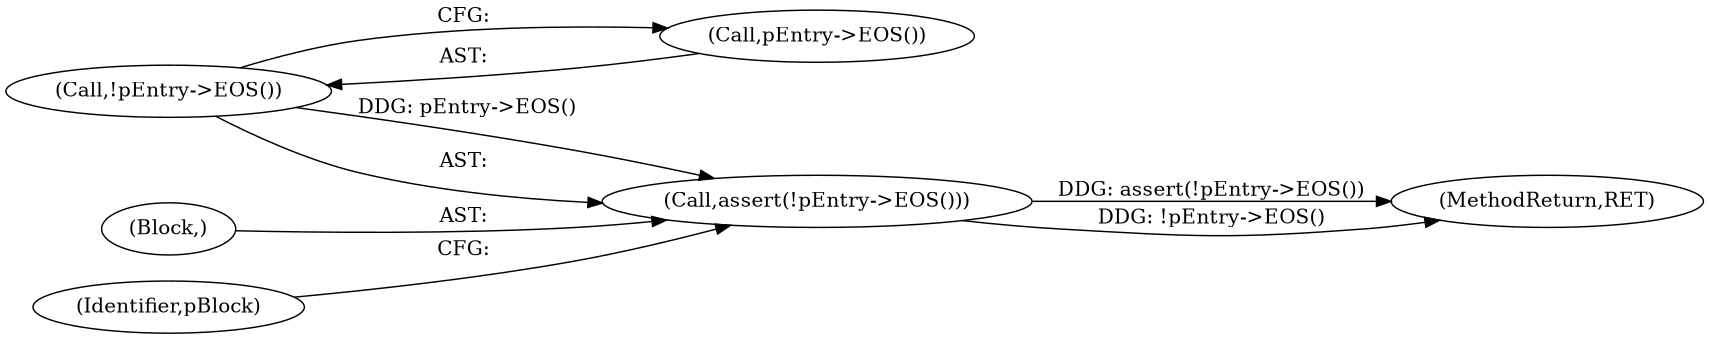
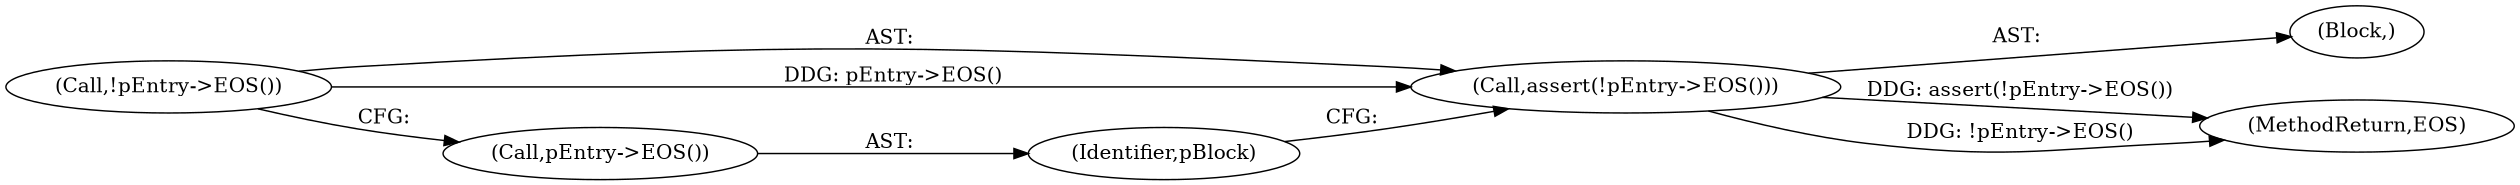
  digraph {
    rankdir=LR
    n1 [label="(Call,assert(!pEntry->EOS()))"]
    n2 [label="(Block,)"]
-   n3 [label="(MethodReturn,RET)"]
+   n3 [label="(MethodReturn,EOS)"]
    n4 [label="(Call,!pEntry->EOS())"]
    n5 [label="(Call,pEntry->EOS())"]
    n6 [label="(Identifier,pBlock)"]
-   n2 -> n1 [label="AST: "]
+   n1 -> n2 [label="AST: "]
    n1 -> n3 [label="DDG: assert(!pEntry->EOS())"]
    n1 -> n3 [label="DDG: !pEntry->EOS()"]
    n4 -> n1 [label="AST: "]
    n4 -> n1 [label="DDG: pEntry->EOS()"]
    n4 -> n5 [label="CFG: "]
-   n5 -> n4 [label="AST: "]
+   n5 -> n6 [label="AST: "]
    n6 -> n1 [label="CFG: "]
  }
